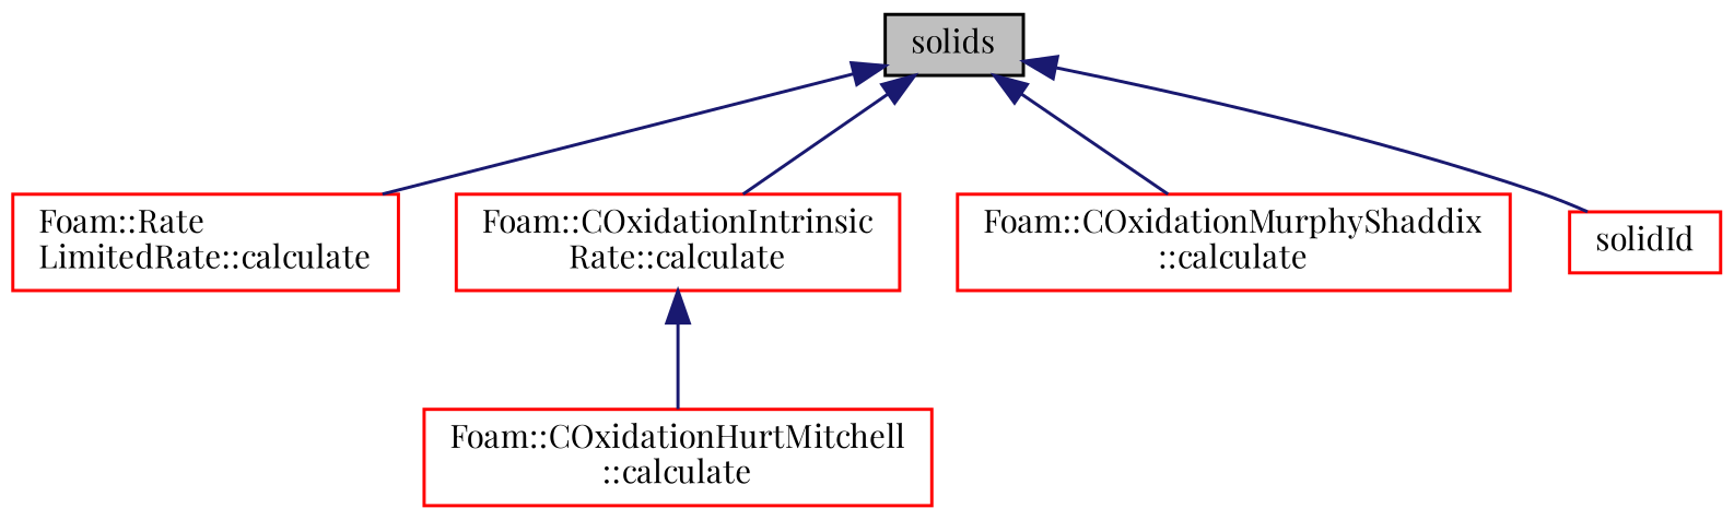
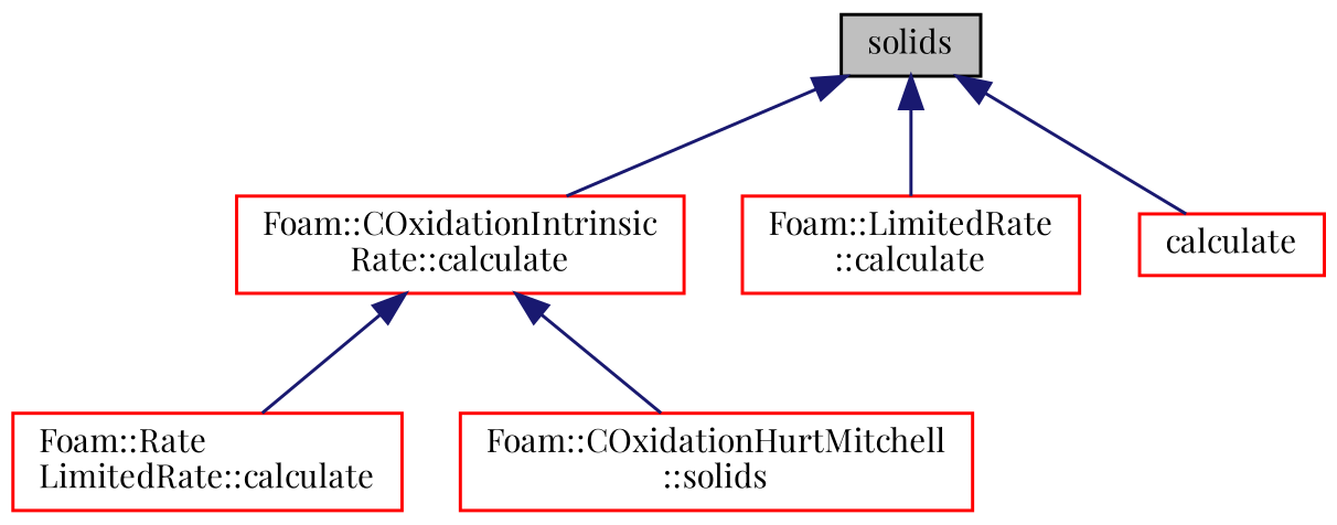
  digraph {
    fontname="Playfair Display"
    rankdir=TB
    node [color=red fontname="Playfair Display" fontsize=10 shape=record]
    edge [color=midnightblue dir=back fontname="Playfair Display" fontsize=10 labelfontname=Helvetica labelfontsize=10 style=solid]
    n1 [color=black fillcolor=grey75 fontcolor=black height=0.2 label=solids style=filled width=0.4]
    n2 [height=0.2 label="Foam::Rate\lLimitedRate::calculate" width=0.4]
    n3 [height=0.2 label="Foam::COxidationIntrinsic\lRate::calculate" width=0.4]
-   n4 [height=0.2 label="Foam::COxidationMurphyShaddix\l::calculate" width=0.4]
-   n5 [height=0.2 label=solidId width=0.4]
-   n6 [height=0.2 label="Foam::COxidationHurtMitchell\l::calculate" width=0.4]
-   n1 -> n2
+   n4 [height=0.2 label="Foam::LimitedRate\l::calculate" width=0.4]
+   n5 [height=0.2 label=calculate width=0.4]
+   n6 [height=0.2 label="Foam::COxidationHurtMitchell\l::solids" width=0.4]
+   n3 -> n2
    n1 -> n3
    n1 -> n4
    n1 -> n5
    n3 -> n6
  }
